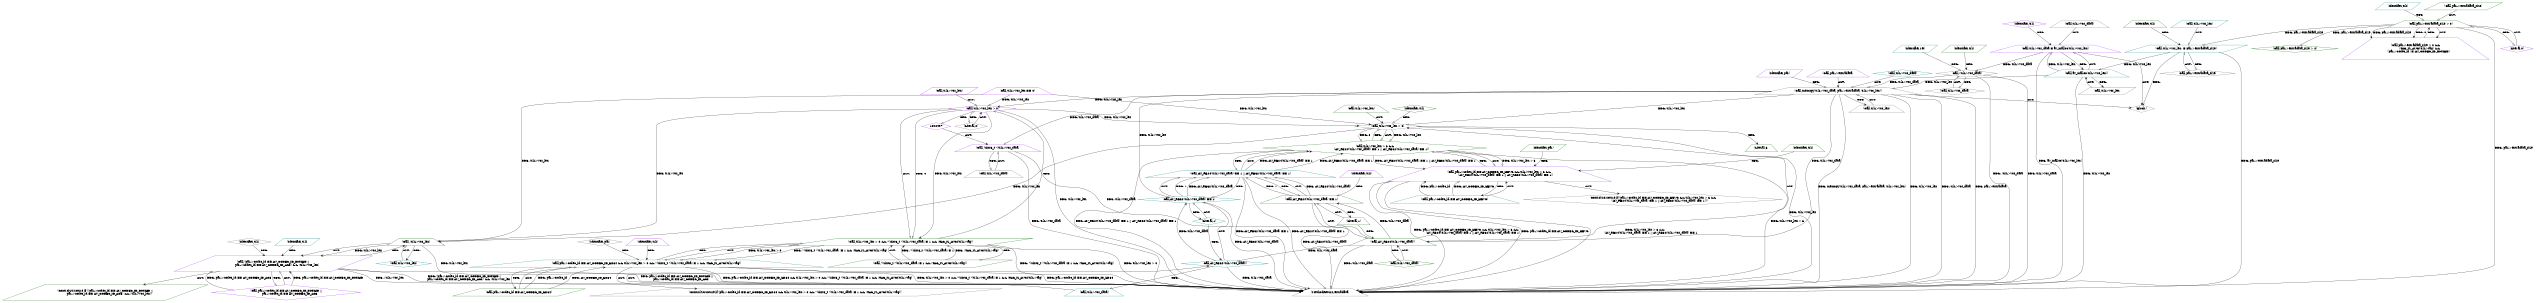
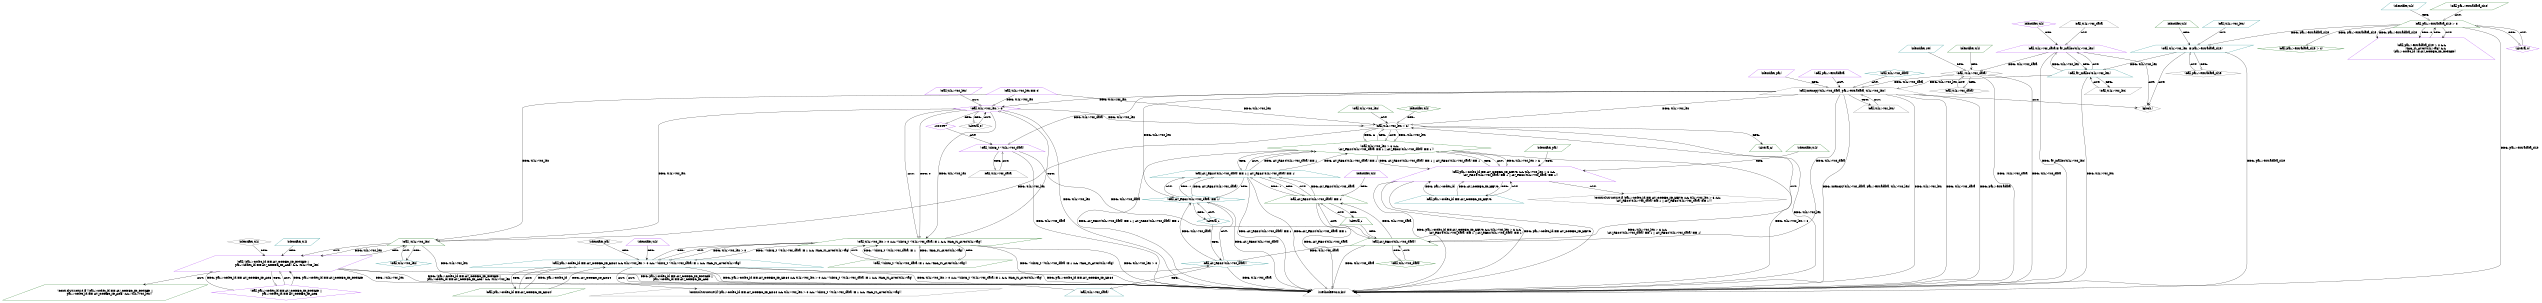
  digraph {
    node [color=darkgreen shape=trapezium]
    edge [arrowhead=onormal]
    n1 [color=gray40 label="(Call,memcpy(trk->vos_data, par->extradata, trk->vos_len))"]
    n2 [color=purple label="(Call,trk->vos_len > 0)" shape=diamond]
    n3 [color=gray40 label="(Call,trk->vos_len > 6)" shape=diamond]
    n4 [color=purple label="(Call,(uint8_t *)trk->vos_data)"]
    n5 [label="(Call,AV_RB24(trk->vos_data))"]
-   n6 [color=gray40 label="(MethodReturn,extradata)"]
+   n6 [color=gray40 label="(MethodReturn,int)"]
    n7 [color=gray40 label="(Block,)" shape=diamond]
    n8 [color=gray40 label="(Call,trk->vos_len)"]
    n9 [color=teal label="(Call,AV_RB32(trk->vos_data) == 1)" shape=diamond]
    n10 [label="(Call,!trk->vos_len)"]
    n11 [label="(Call,trk->vos_len > 0 && *(uint8_t *)trk->vos_data != 1 && !TAG_IS_AVCI(trk->tag))" shape=parallelogram]
    n12 [color=gray40 label="(Literal,0)" shape=diamond]
    1000497 [color=purple shape=diamond]
    n14 [label="(Call,trk->vos_len > 6 &&\n               (AV_RB24(trk->vos_data) == 1 || AV_RB32(trk->vos_data) == 1))" shape=diamond]
    n15 [label="(Literal,6)"]
    n16 [color=purple label="(Call,(par->codec_id == AV_CODEC_ID_DNXHD ||\n         par->codec_id == AV_CODEC_ID_AC3) && !trk->vos_len)" shape=parallelogram]
    n17 [color=teal label="(Call,trk->vos_len)" shape=diamond]
    n18 [color=gray40 label="(Call,trk->vos_data)"]
    n19 [label="(Call,AV_RB24(trk->vos_data) == 1)"]
    n20 [color=teal label="(Call,AV_RB32(trk->vos_data))" shape=diamond]
    n21 [label="(Call,trk->vos_data)" shape=diamond]
    n22 [color=gray40 label="(Call,!trk->vos_data)" shape=diamond]
    n23 [color=gray40 label="(Call,trk->vos_data)" shape=diamond]
    n24 [color=purple label="(Call,trk->vos_data = av_malloc(trk->vos_len))"]
    n25 [color=teal label="(Call,av_malloc(trk->vos_len))"]
    n26 [color=gray40 label="(Call,trk->vos_len)" shape=parallelogram]
    n27 [color=teal label="(Call,trk->vos_len  = par->extradata_size)" shape=parallelogram]
    n28 [color=gray40 label="(Call,par->extradata_size)" shape=diamond]
    n29 [label="(Call,par->extradata_size > 0)"]
    n30 [color=purple label="(Call,par->extradata_size > 0 &&\n         !TAG_IS_AVCI(trk->tag) &&\n        (par->codec_id != AV_CODEC_ID_DNXHD))"]
    n31 [color=purple label="(Literal,0)" shape=diamond]
    n32 [label="(Call,par->extradata_size > 4)" shape=diamond]
    n33 [color=teal label="(Call,par->codec_id == AV_CODEC_ID_H264 && trk->vos_len > 0 && *(uint8_t *)trk->vos_data != 1 && !TAG_IS_AVCI(trk->tag))"]
    n34 [label="(Call,*(uint8_t *)trk->vos_data != 1 && !TAG_IS_AVCI(trk->tag))" shape=parallelogram]
    n35 [label="(Call,par->codec_id == AV_CODEC_ID_H264)" shape=parallelogram]
    n36 [color=gray40 label="(ControlStructure,if (par->codec_id == AV_CODEC_ID_H264 && trk->vos_len > 0 && *(uint8_t *)trk->vos_data != 1 && !TAG_IS_AVCI(trk->tag)))" shape=parallelogram]
    n37 [color=purple label="(Call,par->codec_id == AV_CODEC_ID_HEVC && trk->vos_len > 6 &&\n               (AV_RB24(trk->vos_data) == 1 || AV_RB32(trk->vos_data) == 1))"]
    n38 [color=teal label="(Call,AV_RB24(trk->vos_data) == 1 || AV_RB32(trk->vos_data) == 1)"]
    n39 [color=gray40 label="(ControlStructure,if (par->codec_id == AV_CODEC_ID_HEVC && trk->vos_len > 6 &&\n               (AV_RB24(trk->vos_data) == 1 || AV_RB32(trk->vos_data) == 1)))" shape=diamond]
    n40 [color=teal label="(Call,par->codec_id == AV_CODEC_ID_HEVC)"]
    n41 [color=purple label="(Call,par->codec_id == AV_CODEC_ID_DNXHD ||\n         par->codec_id == AV_CODEC_ID_AC3)" shape=diamond]
    n42 [label="(ControlStructure,if ((par->codec_id == AV_CODEC_ID_DNXHD ||\n         par->codec_id == AV_CODEC_ID_AC3) && !trk->vos_len))" shape=parallelogram]
    n43 [label="(Literal,1)"]
    n44 [color=teal label="(Call,trk->vos_data)"]
    n45 [color=teal label="(Literal,1)" shape=diamond]
    n46 [label="(Identifier,trk)"]
    n47 [color=teal label="(Identifier,trk)" shape=parallelogram]
    n48 [color=purple label="(Identifier,trk)" shape=diamond]
    n49 [label="(Identifier,trk)"]
    n50 [color=teal label="(Identifier,ret)" shape=parallelogram]
    n51 [color=purple label="(Identifier,trk)"]
    n52 [label="(Call,par->extradata_size)" shape=parallelogram]
    n53 [color=purple label="(Identifier,par)" shape=parallelogram]
    n54 [label="(Identifier,par)" shape=parallelogram]
    n55 [color=purple label="(Identifier,trk)"]
    n56 [color=gray40 label="(Call,trk->vos_data)"]
    n57 [color=purple label="(Call,trk->vos_len == 0)"]
    n58 [color=purple label="(Call,par->extradata)"]
    n59 [label="(Identifier,trk)" shape=parallelogram]
    n60 [color=purple label="(Call,trk->vos_len)" shape=parallelogram]
    n61 [color=gray40 label="(Identifier,par)" shape=diamond]
    n62 [color=gray40 label="(Identifier,trk)" shape=diamond]
    n63 [label="(Call,trk->vos_len)"]
    n64 [color=teal label="(Identifier,trk)" shape=parallelogram]
    n65 [color=teal label="(Call,trk->vos_data)" shape=diamond]
    n66 [label="(Identifier,trk)" shape=diamond]
    n67 [color=teal label="(Call,trk->vos_len)" shape=parallelogram]
    n1 -> n2 [arrowhead=vee label="DDG: trk->vos_len"]
    n1 -> n3 [label="DDG: trk->vos_len"]
    n1 -> n4 [label="DDG: trk->vos_data"]
    n1 -> n5 [arrowhead=vee label="DDG: trk->vos_data"]
    n1 -> n6 [arrowhead=vee label="DDG: trk->vos_data"]
    n1 -> n6 [label="DDG: memcpy(trk->vos_data, par->extradata, trk->vos_len)"]
    n1 -> n6 [arrowhead=vee label="DDG: trk->vos_len"]
    n1 -> n6 [arrowhead=vee label="DDG: par->extradata"]
    n1 -> n7 [arrowhead=vee label="AST: "]
    n1 -> n8 [arrowhead=vee label="CFG: "]
    n1 -> n9 [label="DDG: trk->vos_len"]
    n2 -> n3 [arrowhead=vee label="DDG: trk->vos_len"]
    n2 -> n6 [arrowhead=vee label="DDG: trk->vos_len"]
    n2 -> n10 [label="DDG: trk->vos_len"]
    n2 -> n11 [label="AST: "]
    n2 -> n11 [arrowhead=vee label="DDG: trk->vos_len"]
    n2 -> n11 [label="DDG: 0"]
    n2 -> n12 [label="CFG: "]
    n2 -> 1000497 [label="CFG: "]
    n3 -> n6 [arrowhead=vee label="DDG: trk->vos_len"]
    n3 -> n10 [label="DDG: trk->vos_len"]
    n3 -> n14 [label="AST: "]
    n3 -> n14 [label="DDG: trk->vos_len"]
    n3 -> n14 [label="DDG: 6"]
    n3 -> n15 [arrowhead=vee label="CFG: "]
    n4 -> n5 [label="DDG: trk->vos_data"]
    n4 -> n6 [arrowhead=vee label="DDG: trk->vos_data"]
    n4 -> n18 [label="CFG: "]
    n5 -> n3 [arrowhead=vee label="AST: "]
    n5 -> n6 [label="DDG: trk->vos_data"]
    n5 -> n19 [label="AST: "]
    n5 -> n19 [arrowhead=vee label="DDG: trk->vos_data"]
    n5 -> n20 [label="DDG: trk->vos_data"]
    n5 -> n21 [label="CFG: "]
    n8 -> n1 [label="AST: "]
    n9 -> n6 [arrowhead=vee label="DDG: AV_RB32(trk->vos_data)"]
    n9 -> n38 [label="AST: "]
    n9 -> n38 [label="DDG: AV_RB32(trk->vos_data)"]
    n9 -> n38 [label="DDG: 1"]
    n9 -> n45 [arrowhead=vee label="CFG: "]
    n10 -> n6 [label="DDG: trk->vos_len"]
    n10 -> n16 [arrowhead=vee label="AST: "]
    n10 -> n16 [arrowhead=vee label="DDG: trk->vos_len"]
    n10 -> n17 [arrowhead=vee label="CFG: "]
    n11 -> n2 [label="CFG: "]
    n11 -> n6 [arrowhead=vee label="DDG: trk->vos_len > 0"]
    n11 -> n6 [arrowhead=vee label="DDG: *(uint8_t *)trk->vos_data != 1 && !TAG_IS_AVCI(trk->tag)"]
    n11 -> n33 [label="AST: "]
    n11 -> n33 [label="DDG: trk->vos_len > 0"]
    n11 -> n33 [label="DDG: *(uint8_t *)trk->vos_data != 1 && !TAG_IS_AVCI(trk->tag)"]
    n11 -> n34 [label="CFG: "]
    n12 -> n2 [arrowhead=vee label="AST: "]
    1000497 -> n4 [arrowhead=vee label="AST: "]
    n14 -> n3 [label="CFG: "]
    n14 -> n6 [arrowhead=vee label="DDG: trk->vos_len > 6"]
    n14 -> n6 [arrowhead=vee label="DDG: AV_RB24(trk->vos_data) == 1 || AV_RB32(trk->vos_data) == 1"]
    n14 -> n37 [label="AST: "]
    n14 -> n37 [label="DDG: trk->vos_len > 6"]
    n14 -> n37 [arrowhead=vee label="DDG: AV_RB24(trk->vos_data) == 1 || AV_RB32(trk->vos_data) == 1"]
    n14 -> n38 [label="CFG: "]
    n16 -> n6 [arrowhead=vee label="DDG: (par->codec_id == AV_CODEC_ID_DNXHD ||\n         par->codec_id == AV_CODEC_ID_AC3) && !trk->vos_len"]
    n16 -> n6 [arrowhead=vee label="DDG: par->codec_id == AV_CODEC_ID_DNXHD ||\n         par->codec_id == AV_CODEC_ID_AC3"]
    n16 -> n6 [label="DDG: !trk->vos_len"]
    n16 -> n10 [arrowhead=vee label="CFG: "]
    n16 -> n41 [label="CFG: "]
    n16 -> n42 [arrowhead=vee label="AST: "]
    n17 -> n10 [label="AST: "]
    n18 -> n4 [label="AST: "]
    n19 -> n6 [label="DDG: AV_RB24(trk->vos_data)"]
    n19 -> n38 [label="AST: "]
    n19 -> n38 [label="DDG: AV_RB24(trk->vos_data)"]
    n19 -> n38 [label="DDG: 1"]
    n19 -> n43 [arrowhead=vee label="CFG: "]
    n20 -> n6 [arrowhead=vee label="DDG: trk->vos_data"]
    n20 -> n9 [label="AST: "]
    n20 -> n9 [arrowhead=vee label="DDG: trk->vos_data"]
    n20 -> n44 [label="CFG: "]
    n21 -> n5 [arrowhead=vee label="AST: "]
    n22 -> n1 [label="DDG: trk->vos_data"]
    n22 -> n6 [label="DDG: trk->vos_data"]
    n22 -> n6 [label="DDG: !trk->vos_data"]
    n22 -> n23 [label="CFG: "]
    n23 -> n22 [label="AST: "]
    n24 -> n6 [label="DDG: av_malloc(trk->vos_len)"]
    n24 -> n7 [arrowhead=vee label="AST: "]
    n24 -> n22 [label="DDG: trk->vos_data"]
    n24 -> n25 [arrowhead=vee label="CFG: "]
    n25 -> n1 [label="DDG: trk->vos_len"]
    n25 -> n6 [label="DDG: trk->vos_len"]
    n25 -> n24 [label="AST: "]
    n25 -> n24 [label="DDG: trk->vos_len"]
    n25 -> n26 [arrowhead=vee label="CFG: "]
    n26 -> n25 [arrowhead=vee label="AST: "]
    n27 -> n6 [arrowhead=vee label="DDG: par->extradata_size"]
-   n27 -> n7 [arrowhead=vee label="DDG: "]
+   n27 -> n7 [arrowhead=vee label="AST: "]
    n27 -> n25 [label="DDG: trk->vos_len"]
    n27 -> n28 [label="CFG: "]
    n28 -> n27 [label="AST: "]
    n29 -> n6 [arrowhead=vee label="DDG: par->extradata_size"]
    n29 -> n27 [label="DDG: par->extradata_size"]
    n29 -> n30 [arrowhead=vee label="AST: "]
    n29 -> n30 [arrowhead=vee label="DDG: par->extradata_size"]
    n29 -> n30 [arrowhead=vee label="DDG: 0"]
    n29 -> n31 [label="CFG: "]
    n29 -> n32 [label="DDG: par->extradata_size"]
    n30 -> n29 [arrowhead=vee label="CFG: "]
    n31 -> n29 [label="AST: "]
    n33 -> n6 [arrowhead=vee label="DDG: par->codec_id == AV_CODEC_ID_H264 && trk->vos_len > 0 && *(uint8_t *)trk->vos_data != 1 && !TAG_IS_AVCI(trk->tag)"]
    n33 -> n6 [arrowhead=vee label="DDG: trk->vos_len > 0 && *(uint8_t *)trk->vos_data != 1 && !TAG_IS_AVCI(trk->tag)"]
    n33 -> n6 [arrowhead=vee label="DDG: par->codec_id == AV_CODEC_ID_H264"]
    n33 -> n11 [label="CFG: "]
    n33 -> n35 [arrowhead=vee label="CFG: "]
    n33 -> n36 [arrowhead=vee label="AST: "]
    n34 -> n11 [arrowhead=vee label="AST: "]
    n34 -> n11 [arrowhead=vee label="DDG: *(uint8_t *)trk->vos_data != 1"]
    n34 -> n11 [label="DDG: !TAG_IS_AVCI(trk->tag)"]
    n35 -> n33 [label="AST: "]
    n35 -> n33 [label="DDG: par->codec_id"]
    n35 -> n33 [arrowhead=vee label="DDG: AV_CODEC_ID_H264"]
    n37 -> n6 [arrowhead=vee label="DDG: par->codec_id == AV_CODEC_ID_HEVC && trk->vos_len > 6 &&\n               (AV_RB24(trk->vos_data) == 1 || AV_RB32(trk->vos_data) == 1)"]
    n37 -> n6 [label="DDG: par->codec_id == AV_CODEC_ID_HEVC"]
    n37 -> n6 [label="DDG: trk->vos_len > 6 &&\n               (AV_RB24(trk->vos_data) == 1 || AV_RB32(trk->vos_data) == 1)"]
    n37 -> n14 [label="CFG: "]
    n37 -> n39 [arrowhead=vee label="AST: "]
    n37 -> n40 [arrowhead=vee label="CFG: "]
    n38 -> n6 [arrowhead=vee label="DDG: AV_RB32(trk->vos_data) == 1"]
    n38 -> n6 [label="DDG: AV_RB24(trk->vos_data) == 1"]
    n38 -> n9 [label="CFG: "]
    n38 -> n14 [arrowhead=vee label="AST: "]
    n38 -> n14 [arrowhead=vee label="DDG: AV_RB24(trk->vos_data) == 1"]
    n38 -> n14 [arrowhead=vee label="DDG: AV_RB32(trk->vos_data) == 1"]
    n38 -> n19 [label="CFG: "]
    n40 -> n37 [arrowhead=vee label="AST: "]
    n40 -> n37 [arrowhead=vee label="DDG: par->codec_id"]
    n40 -> n37 [label="DDG: AV_CODEC_ID_HEVC"]
    n41 -> n16 [label="AST: "]
    n41 -> n16 [arrowhead=vee label="DDG: par->codec_id == AV_CODEC_ID_DNXHD"]
    n41 -> n16 [label="DDG: par->codec_id == AV_CODEC_ID_AC3"]
    n43 -> n5 [arrowhead=vee label="CFG: "]
    n43 -> n19 [label="AST: "]
    n44 -> n20 [arrowhead=vee label="AST: "]
    n45 -> n9 [label="AST: "]
    n45 -> n20 [arrowhead=vee label="CFG: "]
    n46 -> n37 [arrowhead=vee label="CFG: "]
    n47 -> n29 [label="CFG: "]
    n48 -> n24 [arrowhead=vee label="CFG: "]
    n49 -> n27 [arrowhead=vee label="CFG: "]
    n50 -> n22 [label="CFG: "]
    n51 -> n33 [arrowhead=vee label="CFG: "]
    n52 -> n29 [label="AST: "]
    n53 -> n1 [label="CFG: "]
    n54 -> n37 [arrowhead=vee label="CFG: "]
    n55 -> n19 [label="CFG: "]
    n56 -> n24 [label="AST: "]
    n57 -> n2 [label="DDG: trk->vos_len"]
    n57 -> n3 [arrowhead=vee label="DDG: trk->vos_len"]
    n57 -> n10 [arrowhead=vee label="DDG: trk->vos_len"]
    n58 -> n1 [arrowhead=vee label="AST: "]
    n59 -> n22 [arrowhead=vee label="CFG: "]
    n60 -> n2 [label="AST: "]
    n61 -> n33 [label="CFG: "]
    n62 -> n16 [arrowhead=vee label="CFG: "]
    n63 -> n3 [arrowhead=vee label="AST: "]
    n64 -> n16 [arrowhead=vee label="CFG: "]
    n65 -> n1 [label="AST: "]
    n66 -> n3 [label="CFG: "]
    n67 -> n27 [label="AST: "]
  }
